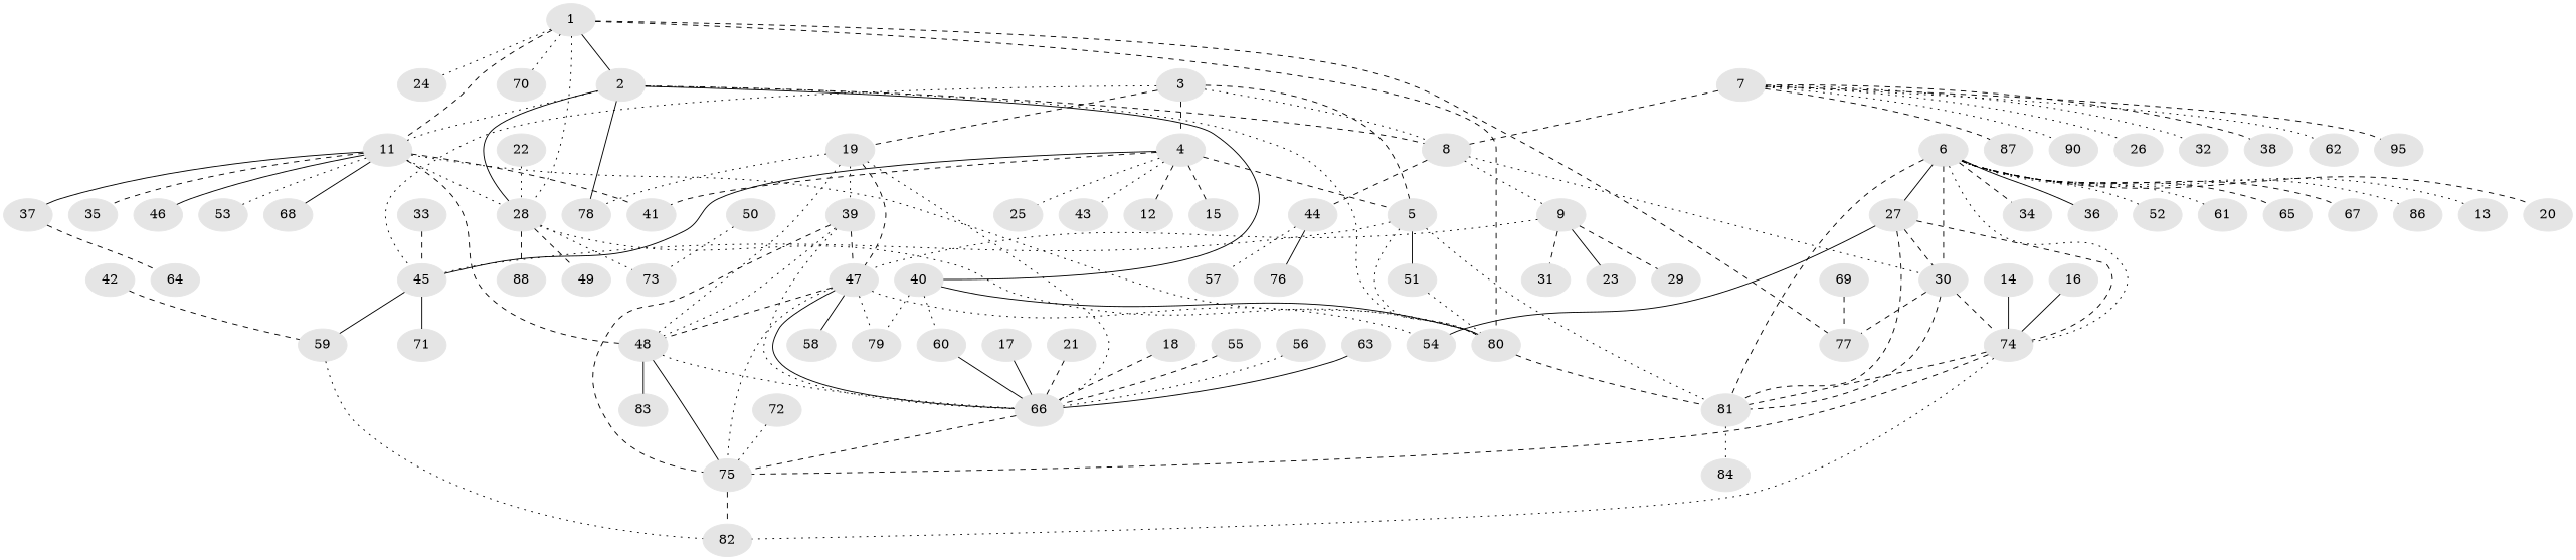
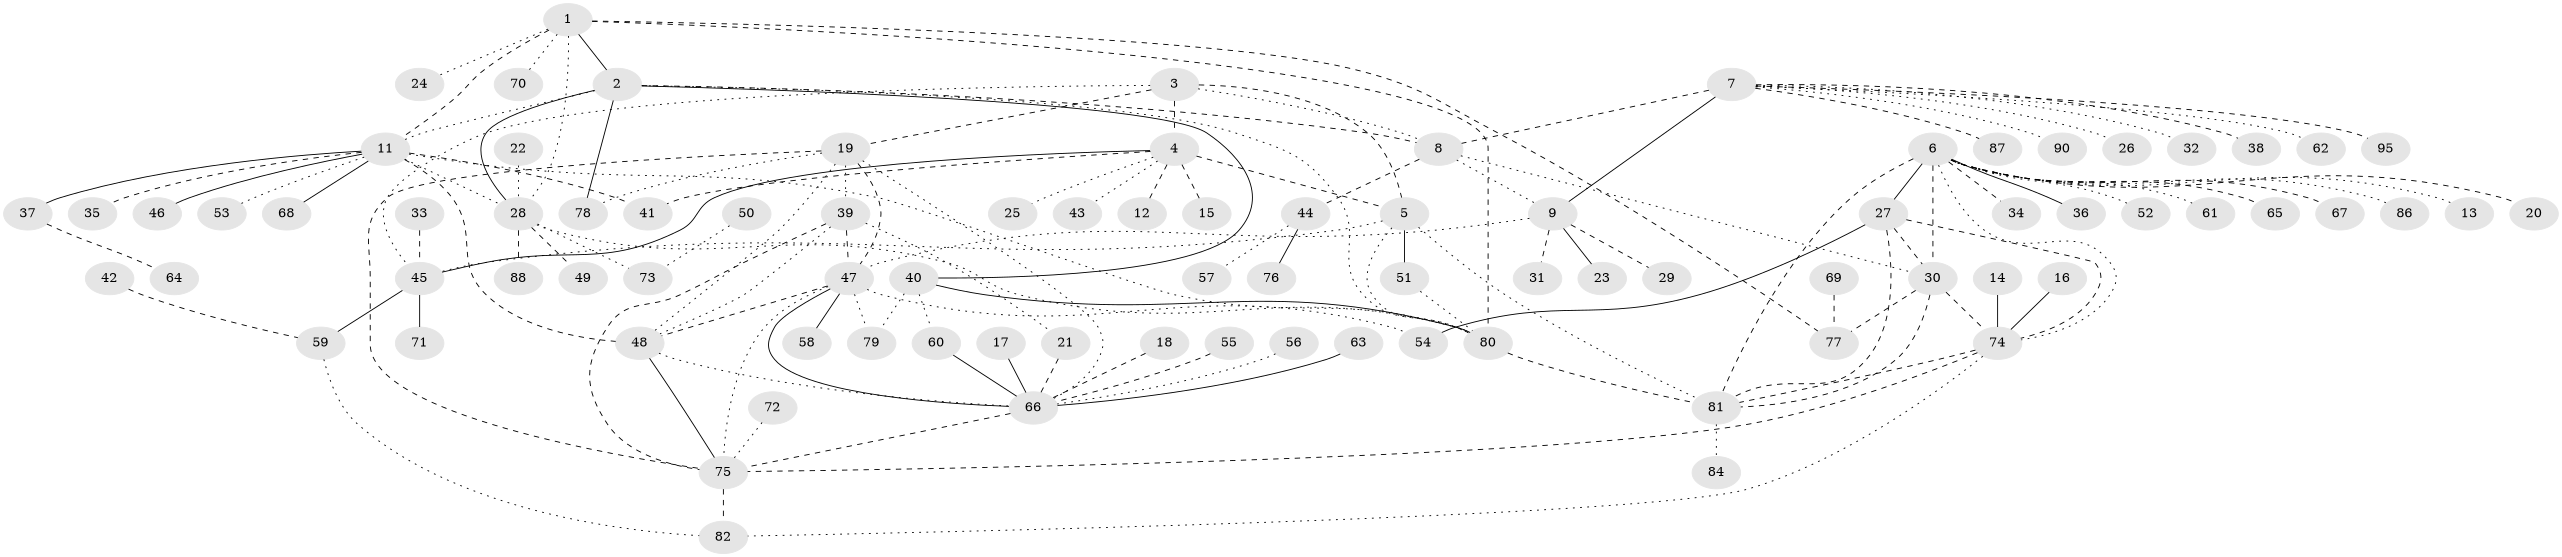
  graph {
    node [color=gray90 style=filled]
    edge [style=dashed weight=1.0]
    1
    2
    11
    24
    28
    70
    77
    80
    8
    40
    78
    41
    35
    37
    46
    48
    53
    68
    49
    73
    88
    81
    30
    9
    44
    60
    79
    3
    4
    5
    19
    45
    12
    15
    25
    43
    51
    47
    66
    39
    75
    59
    71
    84
    6
    13
    20
    27
    34
    36
    52
    61
    65
    67
    74
    86
    54
    82
    7
    n60 [label=90]
    26
    32
    38
    62
    n65 [label=95]
    87
    23
    29
    31
    57
    76
    58
    64
-   83
    14
    16
    17
    18
    21
    22
    33
    42
    50
    55
    56
    63
    69
    72
    1 -- 2 [style=solid weight=2.0]
    1 -- 11 [weight=2.0]
    1 -- 24 [style=dotted]
    1 -- 28 [style=dotted weight=2.0]
    1 -- 70 [style=dotted]
    1 -- 77
    1 -- 80 [weight=2.0]
    2 -- 11 [style=dotted]
    2 -- 28 [style=solid]
    2 -- 80 [style=dotted]
    2 -- 8
    2 -- 40 [style=solid]
    2 -- 78 [style=solid]
    11 -- 28 [style=dotted]
    11 -- 80 [style=dotted]
    11 -- 41
    11 -- 35
    11 -- 37 [style=solid]
    11 -- 46 [style=solid]
    11 -- 48
    11 -- 53 [style=dotted]
    11 -- 68 [style=solid]
    28 -- 80 [style=dotted]
    28 -- 49
    28 -- 73 [style=dotted]
    28 -- 88
    80 -- 81
    8 -- 30 [style=dotted]
    8 -- 9 [style=dotted weight=4.0]
    8 -- 44
    40 -- 80 [style=solid]
    40 -- 60 [style=dotted]
    40 -- 79 [style=dotted]
    37 -- 64
    48 -- 66 [style=dotted]
    48 -- 75 [style=solid]
-   48 -- 83 [style=solid]
    81 -- 84 [style=dotted]
    30 -- 77
    30 -- 81
    30 -- 74
    9 -- 47 [style=dotted]
    9 -- 23 [style=solid]
    9 -- 29
    9 -- 31
    44 -- 57 [style=dotted]
    44 -- 76 [style=solid]
    60 -- 66 [style=solid]
    3 -- 8 [style=dotted]
    3 -- 4 [weight=2.0]
    3 -- 5 [weight=2.0]
    3 -- 19
    3 -- 45 [style=dotted]
    4 -- 41
    4 -- 5 [weight=4.0]
    4 -- 45 [style=solid weight=2.0]
    4 -- 12
    4 -- 15
    4 -- 25 [style=dotted]
    4 -- 43 [style=dotted]
    5 -- 80 [style=dotted]
    5 -- 81 [style=dotted]
    5 -- 45 [style=dotted weight=2.0]
    5 -- 51 [style=solid]
    19 -- 78 [style=dotted]
    19 -- 48 [style=dotted]
    19 -- 47
    19 -- 66 [style=dotted]
    19 -- 39 [style=dotted]
+   19 -- 75
    45 -- 59 [style=solid]
    45 -- 71 [style=solid]
    51 -- 80 [style=dotted]
    47 -- 48
    47 -- 79 [style=dotted]
    47 -- 66 [style=solid]
    47 -- 75 [style=dotted]
    47 -- 54 [style=dotted]
    47 -- 58 [style=solid]
    66 -- 75
    39 -- 48 [style=dotted]
    39 -- 47
-   39 -- 66 [style=dotted]
+   39 -- 21 [style=dotted]
    39 -- 75
    75 -- 82
    59 -- 82 [style=dotted]
    6 -- 81 [weight=2.0]
    6 -- 30 [weight=2.0]
    6 -- 13 [style=dotted]
    6 -- 20
    6 -- 27 [style=solid weight=2.0]
    6 -- 34
    6 -- 36 [style=solid]
    6 -- 52 [style=dotted]
    6 -- 61 [style=dotted]
    6 -- 65
    6 -- 67
    6 -- 74 [style=dotted weight=2.0]
    6 -- 86 [style=dotted]
    27 -- 81
    27 -- 30
    27 -- 74
    27 -- 54 [style=solid]
    74 -- 81
    74 -- 75
    74 -- 82 [style=dotted]
    7 -- 8 [weight=4.0]
+   7 -- 9 [style=solid weight=4.0]
    7 -- n60 [style=dotted]
    7 -- 26 [style=dotted]
    7 -- 32 [style=dotted]
    7 -- 38
    7 -- 62 [style=dotted]
    7 -- n65
    7 -- 87
    14 -- 74 [style=solid]
    16 -- 74 [style=solid]
    17 -- 66 [style=solid]
    18 -- 66
    21 -- 66
    22 -- 28 [style=dotted]
    33 -- 45
    42 -- 59
    50 -- 73 [style=dotted]
    55 -- 66
    56 -- 66 [style=dotted]
    63 -- 66 [style=solid]
    69 -- 77
    72 -- 75 [style=dotted]
  }
